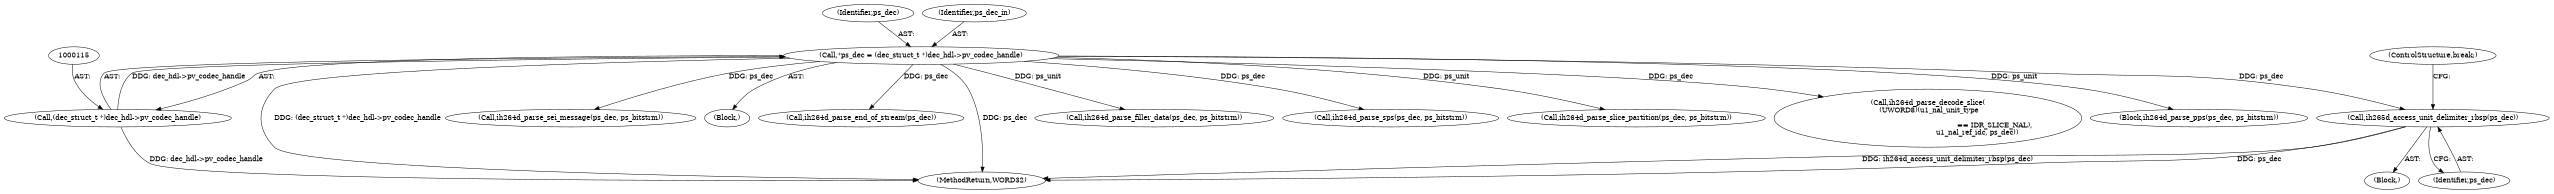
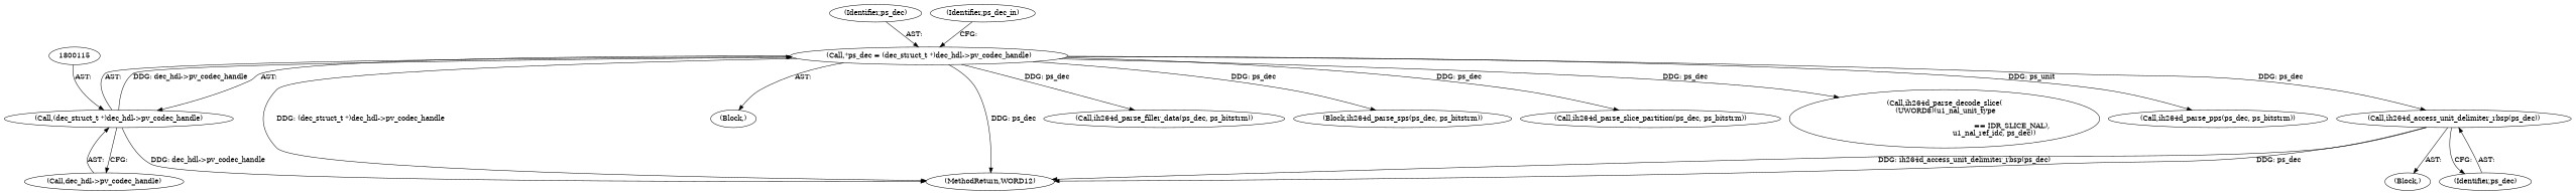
  digraph {
-   n1 [label="(Call,ih265d_access_unit_delimiter_rbsp(ps_dec))"]
+   n1 [label="(Call,ih264d_access_unit_delimiter_rbsp(ps_dec))"]
    n2 [label="(Block,)"]
-   n3 [label="(MethodReturn,WORD32)"]
+   n3 [label="(MethodReturn,WORD12)"]
    n4 [label="(Identifier,ps_dec)"]
    n5 [label="(Call,*ps_dec = (dec_struct_t *)dec_hdl->pv_codec_handle)"]
    n6 [label="(Call,(dec_struct_t *)dec_hdl->pv_codec_handle)"]
-   n7 [label="(Call,ih264d_parse_sei_message(ps_dec, ps_bitstrm))"]
    n8 [label="(Block,)"]
-   n9 [label="(Call,ih264d_parse_end_of_stream(ps_dec))"]
    n10 [label="(Call,ih264d_parse_filler_data(ps_dec, ps_bitstrm))"]
-   n11 [label="(Call,ih264d_parse_sps(ps_dec, ps_bitstrm))"]
+   n11 [label="(Block,ih264d_parse_sps(ps_dec, ps_bitstrm))"]
    n12 [label="(Call,ih264d_parse_slice_partition(ps_dec, ps_bitstrm))"]
    n13 [label="(Call,ih264d_parse_decode_slice(\n (UWORD8)(u1_nal_unit_type\n\n                                                             == IDR_SLICE_NAL),\n                                             u1_nal_ref_idc, ps_dec))"]
-   n14 [label="(Block,ih264d_parse_pps(ps_dec, ps_bitstrm))"]
+   n14 [label="(Call,ih264d_parse_pps(ps_dec, ps_bitstrm))"]
+   n15 [label="(Call,dec_hdl->pv_codec_handle)"]
    n16 [label="(Identifier,ps_dec)"]
    n17 [label="(Identifier,ps_dec_in)"]
-   n18 [label="(ControlStructure,break;)"]
-   1000115
+   1000115 [label=1800115]
    n1 -> n2 [label="AST: "]
    n1 -> n3 [label="DDG: ih264d_access_unit_delimiter_rbsp(ps_dec)"]
    n1 -> n3 [label="DDG: ps_dec"]
    n1 -> n4 [label="CFG: "]
    n4 -> n1 [label="AST: "]
    n5 -> n1 [label="DDG: ps_dec"]
    n5 -> n3 [label="DDG: (dec_struct_t *)dec_hdl->pv_codec_handle"]
    n5 -> n3 [label="DDG: ps_dec"]
    n5 -> n6 [label="AST: "]
-   n5 -> n7 [label="DDG: ps_dec"]
    n5 -> n8 [label="AST: "]
-   n5 -> n9 [label="DDG: ps_dec"]
-   n5 -> n10 [label="DDG: ps_unit"]
+   n5 -> n10 [label="DDG: ps_dec"]
    n5 -> n11 [label="DDG: ps_dec"]
-   n5 -> n12 [label="DDG: ps_unit"]
+   n5 -> n12 [label="DDG: ps_dec"]
    n5 -> n13 [label="DDG: ps_dec"]
    n5 -> n14 [label="DDG: ps_unit"]
    n6 -> n3 [label="DDG: dec_hdl->pv_codec_handle"]
    n6 -> n5 [label="AST: "]
    n6 -> n5 [label="DDG: dec_hdl->pv_codec_handle"]
+   n6 -> n15 [label="CFG: "]
+   n15 -> n6 [label="AST: "]
    n16 -> n5 [label="AST: "]
-   n17 -> n5 [label="AST: "]
-   n18 -> n1 [label="CFG: "]
+   n17 -> n5 [label="CFG: "]
    1000115 -> n6 [label="AST: "]
  }
